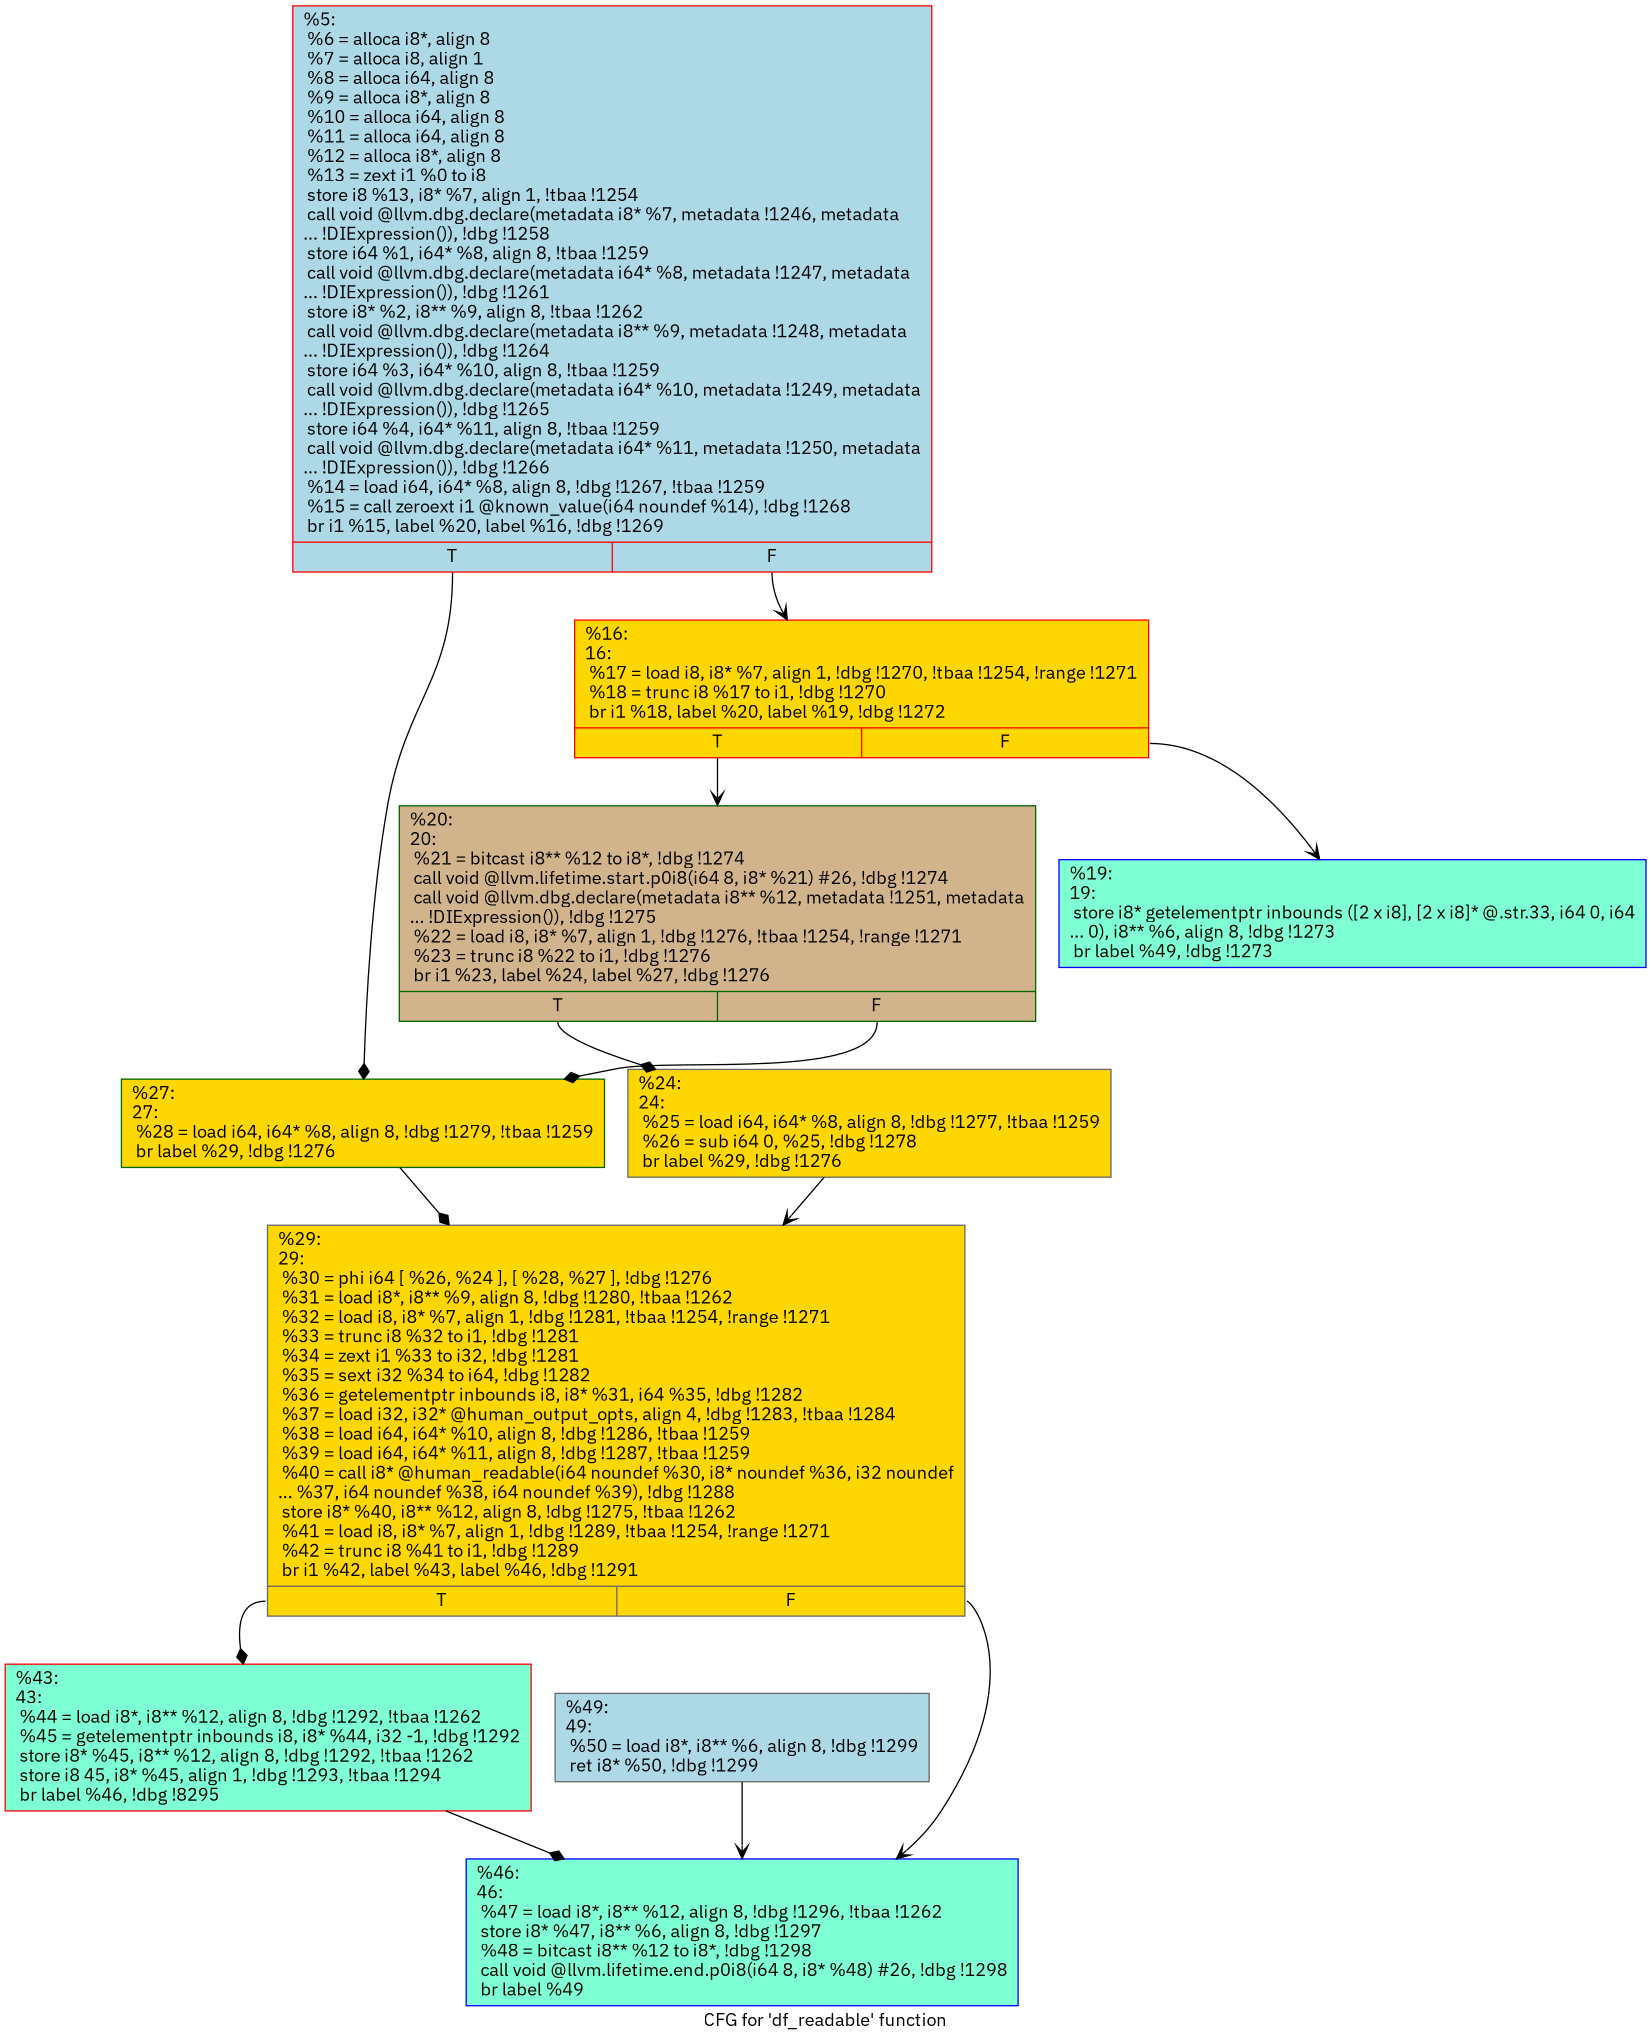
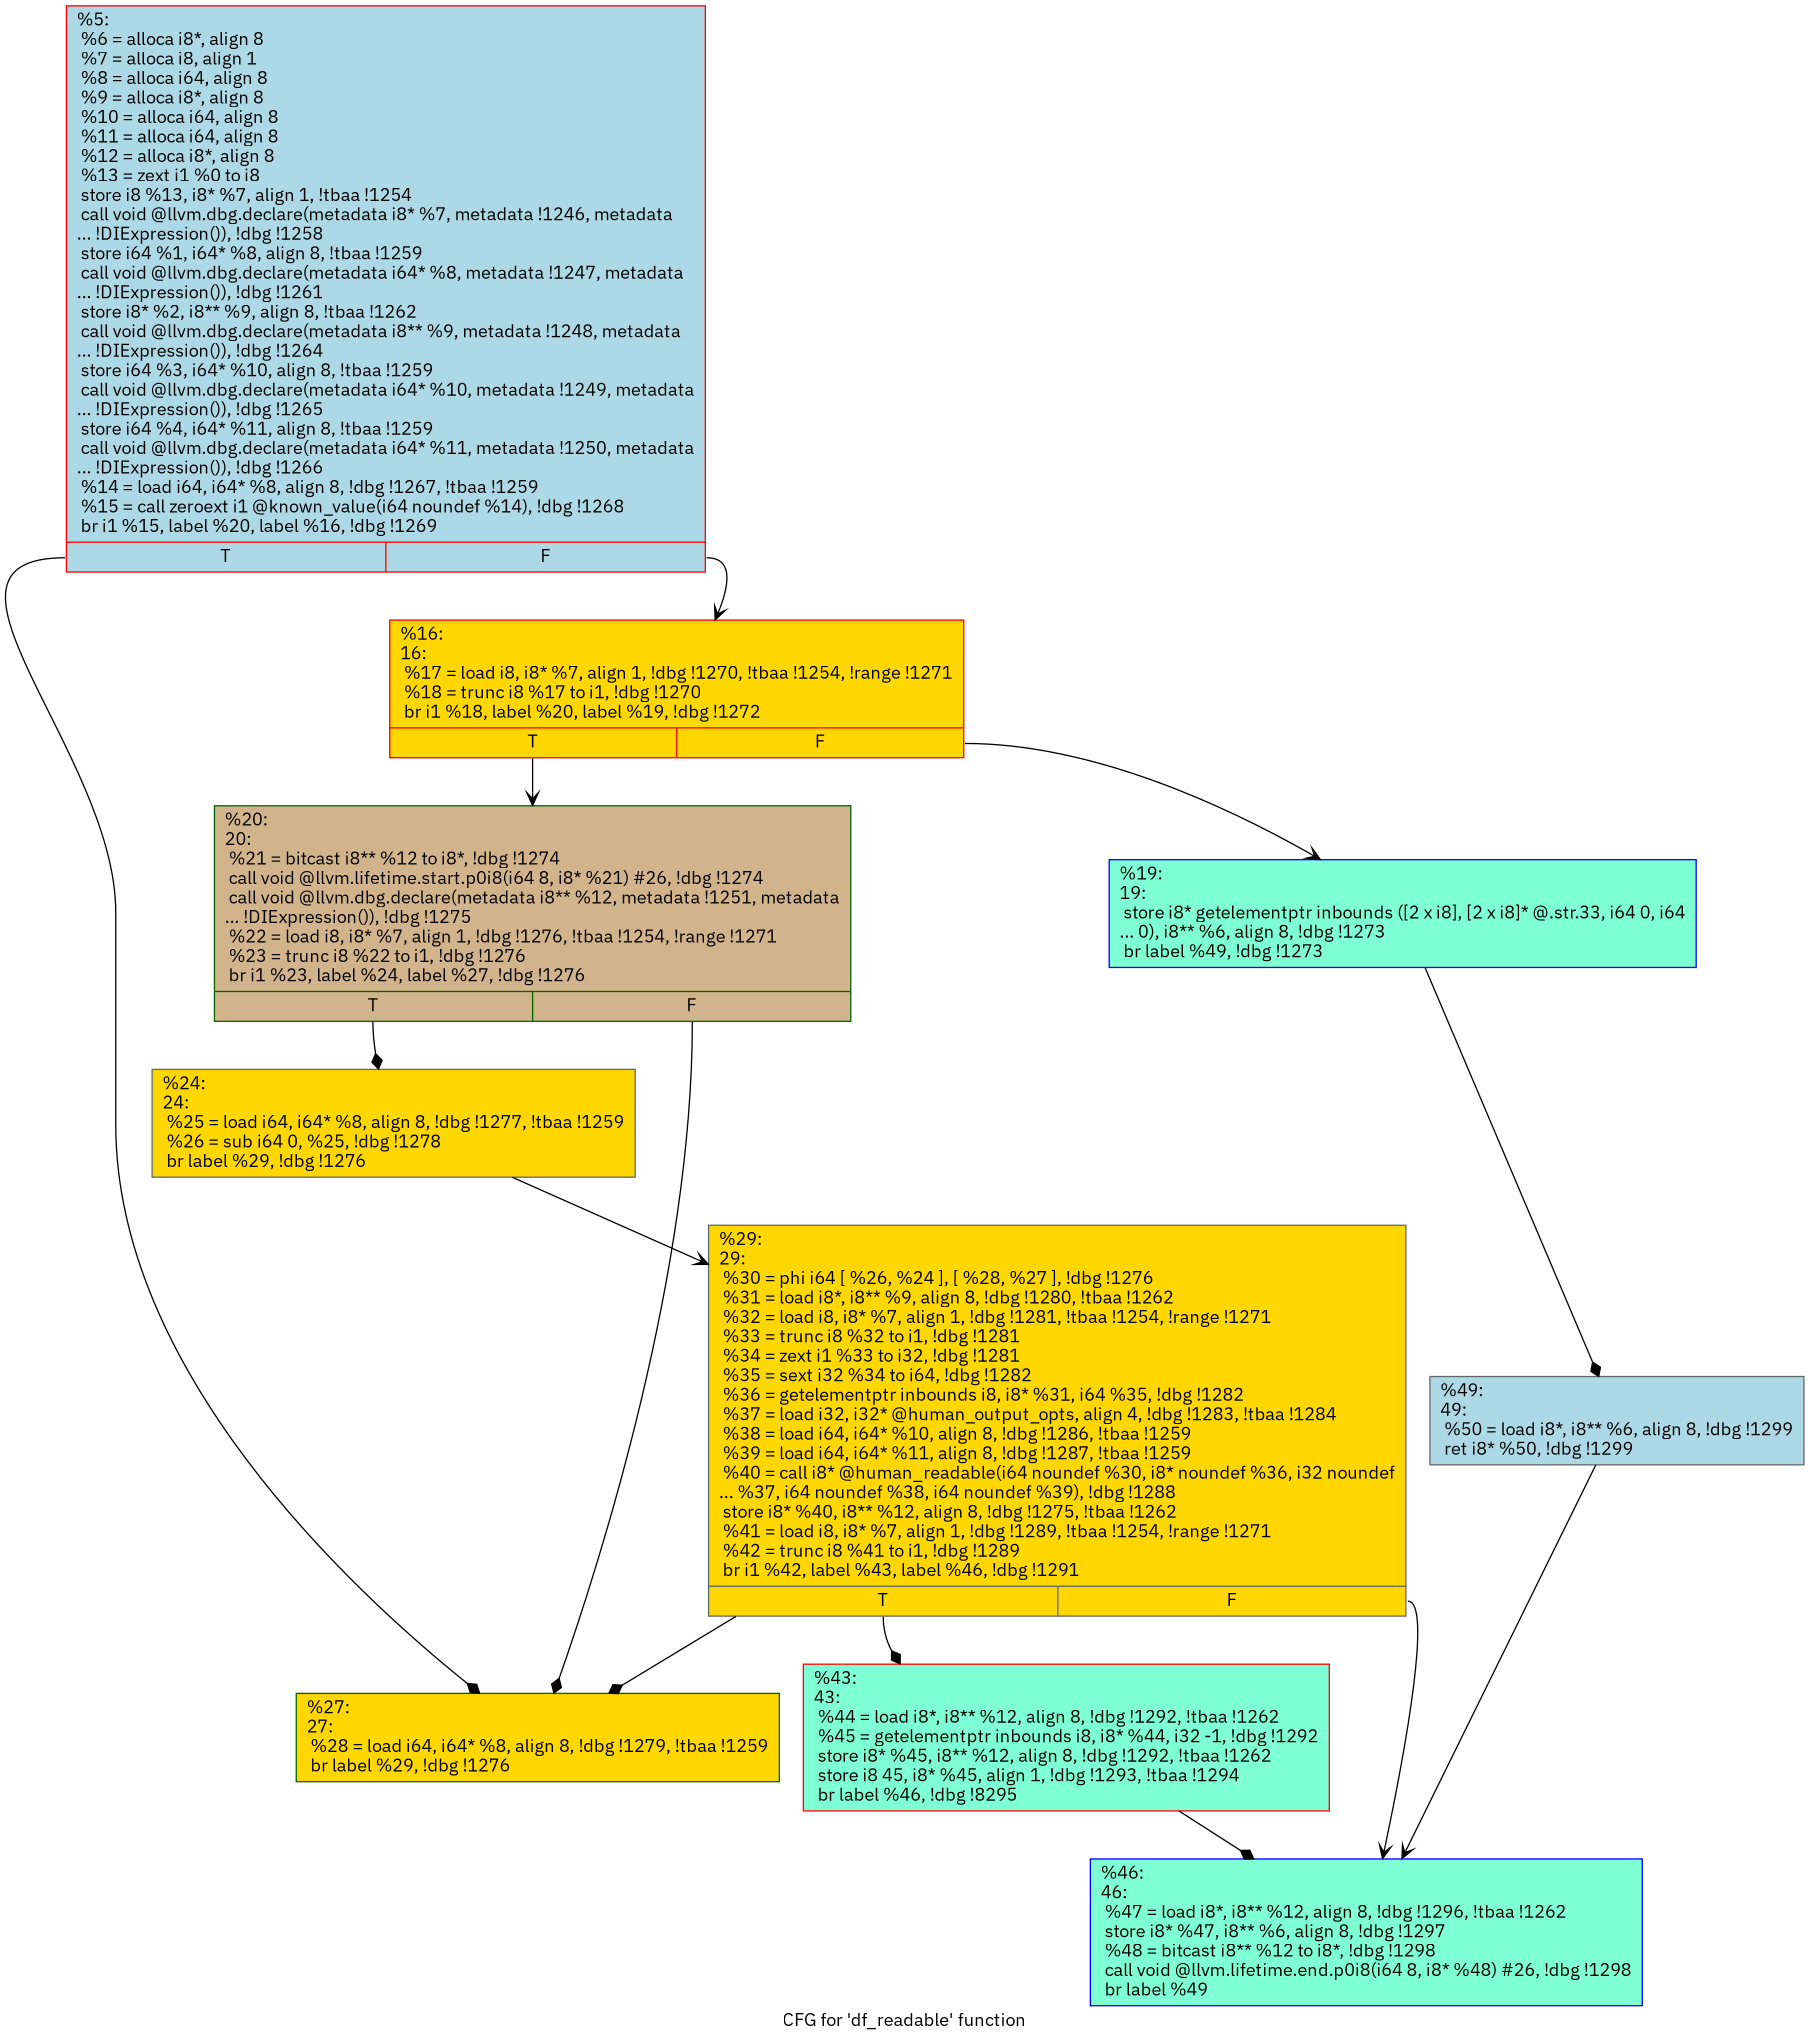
  digraph {
    fontname="IBM Plex Sans"
    label="CFG for 'df_readable' function"
    node [color=red fillcolor=gold fontname="IBM Plex Sans" shape=record style=filled]
    edge [arrowhead=diamond fontname="IBM Plex Sans"]
    n1 [fillcolor=lightblue label="{%5:\l  %6 = alloca i8*, align 8\l  %7 = alloca i8, align 1\l  %8 = alloca i64, align 8\l  %9 = alloca i8*, align 8\l  %10 = alloca i64, align 8\l  %11 = alloca i64, align 8\l  %12 = alloca i8*, align 8\l  %13 = zext i1 %0 to i8\l  store i8 %13, i8* %7, align 1, !tbaa !1254\l  call void @llvm.dbg.declare(metadata i8* %7, metadata !1246, metadata\l... !DIExpression()), !dbg !1258\l  store i64 %1, i64* %8, align 8, !tbaa !1259\l  call void @llvm.dbg.declare(metadata i64* %8, metadata !1247, metadata\l... !DIExpression()), !dbg !1261\l  store i8* %2, i8** %9, align 8, !tbaa !1262\l  call void @llvm.dbg.declare(metadata i8** %9, metadata !1248, metadata\l... !DIExpression()), !dbg !1264\l  store i64 %3, i64* %10, align 8, !tbaa !1259\l  call void @llvm.dbg.declare(metadata i64* %10, metadata !1249, metadata\l... !DIExpression()), !dbg !1265\l  store i64 %4, i64* %11, align 8, !tbaa !1259\l  call void @llvm.dbg.declare(metadata i64* %11, metadata !1250, metadata\l... !DIExpression()), !dbg !1266\l  %14 = load i64, i64* %8, align 8, !dbg !1267, !tbaa !1259\l  %15 = call zeroext i1 @known_value(i64 noundef %14), !dbg !1268\l  br i1 %15, label %20, label %16, !dbg !1269\l|{<s0>T|<s1>F}}"]
    n2 [label="{%16:\l16:                                               \l  %17 = load i8, i8* %7, align 1, !dbg !1270, !tbaa !1254, !range !1271\l  %18 = trunc i8 %17 to i1, !dbg !1270\l  br i1 %18, label %20, label %19, !dbg !1272\l|{<s0>T|<s1>F}}"]
    n3 [color=darkgreen label="{%27:\l27:                                               \l  %28 = load i64, i64* %8, align 8, !dbg !1279, !tbaa !1259\l  br label %29, !dbg !1276\l}"]
    n4 [color=darkgreen fillcolor=tan label="{%20:\l20:                                               \l  %21 = bitcast i8** %12 to i8*, !dbg !1274\l  call void @llvm.lifetime.start.p0i8(i64 8, i8* %21) #26, !dbg !1274\l  call void @llvm.dbg.declare(metadata i8** %12, metadata !1251, metadata\l... !DIExpression()), !dbg !1275\l  %22 = load i8, i8* %7, align 1, !dbg !1276, !tbaa !1254, !range !1271\l  %23 = trunc i8 %22 to i1, !dbg !1276\l  br i1 %23, label %24, label %27, !dbg !1276\l|{<s0>T|<s1>F}}"]
    n5 [color=gray40 label="{%24:\l24:                                               \l  %25 = load i64, i64* %8, align 8, !dbg !1277, !tbaa !1259\l  %26 = sub i64 0, %25, !dbg !1278\l  br label %29, !dbg !1276\l}"]
    n6 [color=blue fillcolor=aquamarine label="{%19:\l19:                                               \l  store i8* getelementptr inbounds ([2 x i8], [2 x i8]* @.str.33, i64 0, i64\l... 0), i8** %6, align 8, !dbg !1273\l  br label %49, !dbg !1273\l}"]
    n7 [color=gray40 label="{%29:\l29:                                               \l  %30 = phi i64 [ %26, %24 ], [ %28, %27 ], !dbg !1276\l  %31 = load i8*, i8** %9, align 8, !dbg !1280, !tbaa !1262\l  %32 = load i8, i8* %7, align 1, !dbg !1281, !tbaa !1254, !range !1271\l  %33 = trunc i8 %32 to i1, !dbg !1281\l  %34 = zext i1 %33 to i32, !dbg !1281\l  %35 = sext i32 %34 to i64, !dbg !1282\l  %36 = getelementptr inbounds i8, i8* %31, i64 %35, !dbg !1282\l  %37 = load i32, i32* @human_output_opts, align 4, !dbg !1283, !tbaa !1284\l  %38 = load i64, i64* %10, align 8, !dbg !1286, !tbaa !1259\l  %39 = load i64, i64* %11, align 8, !dbg !1287, !tbaa !1259\l  %40 = call i8* @human_readable(i64 noundef %30, i8* noundef %36, i32 noundef\l... %37, i64 noundef %38, i64 noundef %39), !dbg !1288\l  store i8* %40, i8** %12, align 8, !dbg !1275, !tbaa !1262\l  %41 = load i8, i8* %7, align 1, !dbg !1289, !tbaa !1254, !range !1271\l  %42 = trunc i8 %41 to i1, !dbg !1289\l  br i1 %42, label %43, label %46, !dbg !1291\l|{<s0>T|<s1>F}}"]
    n8 [color=gray40 fillcolor=lightblue label="{%49:\l49:                                               \l  %50 = load i8*, i8** %6, align 8, !dbg !1299\l  ret i8* %50, !dbg !1299\l}"]
    n9 [color=blue fillcolor=aquamarine label="{%46:\l46:                                               \l  %47 = load i8*, i8** %12, align 8, !dbg !1296, !tbaa !1262\l  store i8* %47, i8** %6, align 8, !dbg !1297\l  %48 = bitcast i8** %12 to i8*, !dbg !1298\l  call void @llvm.lifetime.end.p0i8(i64 8, i8* %48) #26, !dbg !1298\l  br label %49\l}"]
    n10 [fillcolor=aquamarine label="{%43:\l43:                                               \l  %44 = load i8*, i8** %12, align 8, !dbg !1292, !tbaa !1262\l  %45 = getelementptr inbounds i8, i8* %44, i32 -1, !dbg !1292\l  store i8* %45, i8** %12, align 8, !dbg !1292, !tbaa !1262\l  store i8 45, i8* %45, align 1, !dbg !1293, !tbaa !1294\l  br label %46, !dbg !8295\l}"]
    n1 -> n2 [arrowhead=vee tailport=s1]
    n1 -> n3 [tailport=s0]
    n2 -> n4 [arrowhead=vee tailport=s0]
    n2 -> n6 [arrowhead=vee tailport=s1]
-   n3 -> n7
+   n7 -> n3
    n4 -> n3 [tailport=s1]
    n4 -> n5 [tailport=s0]
    n5 -> n7 [arrowhead=vee]
+   n6 -> n8
    n7 -> n9 [arrowhead=vee tailport=s1]
    n7 -> n10 [tailport=s0]
    n8 -> n9 [arrowhead=vee]
    n10 -> n9
  }
